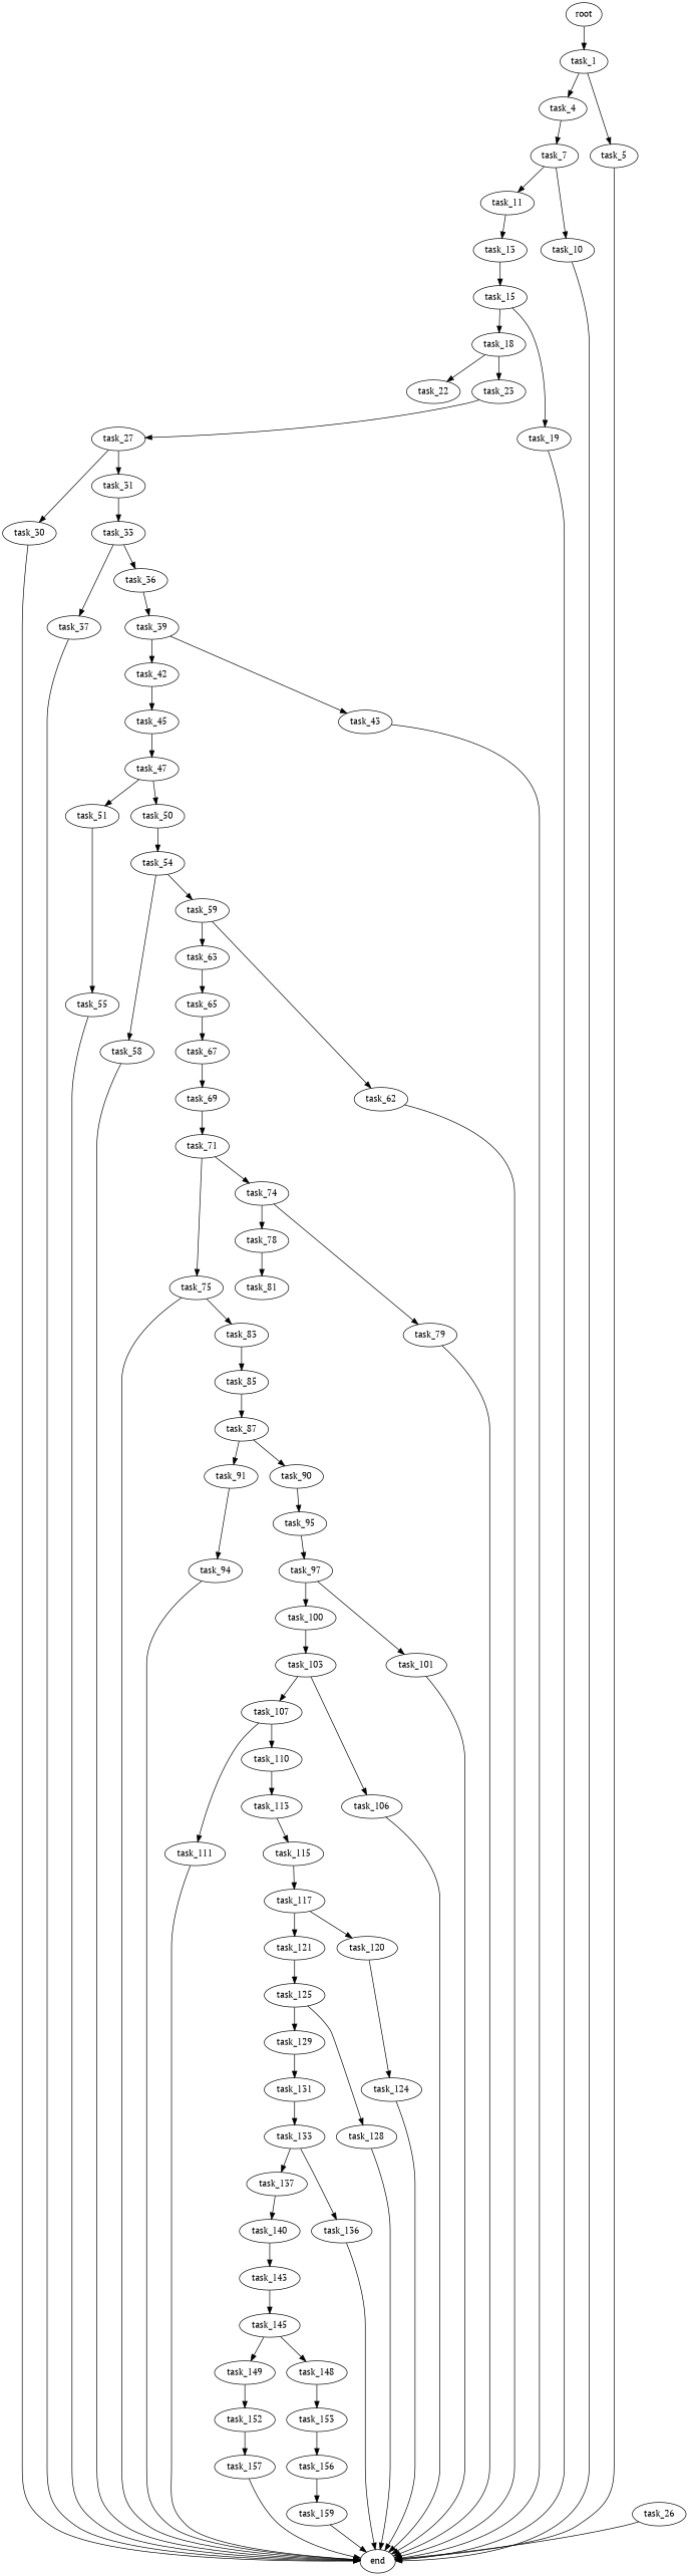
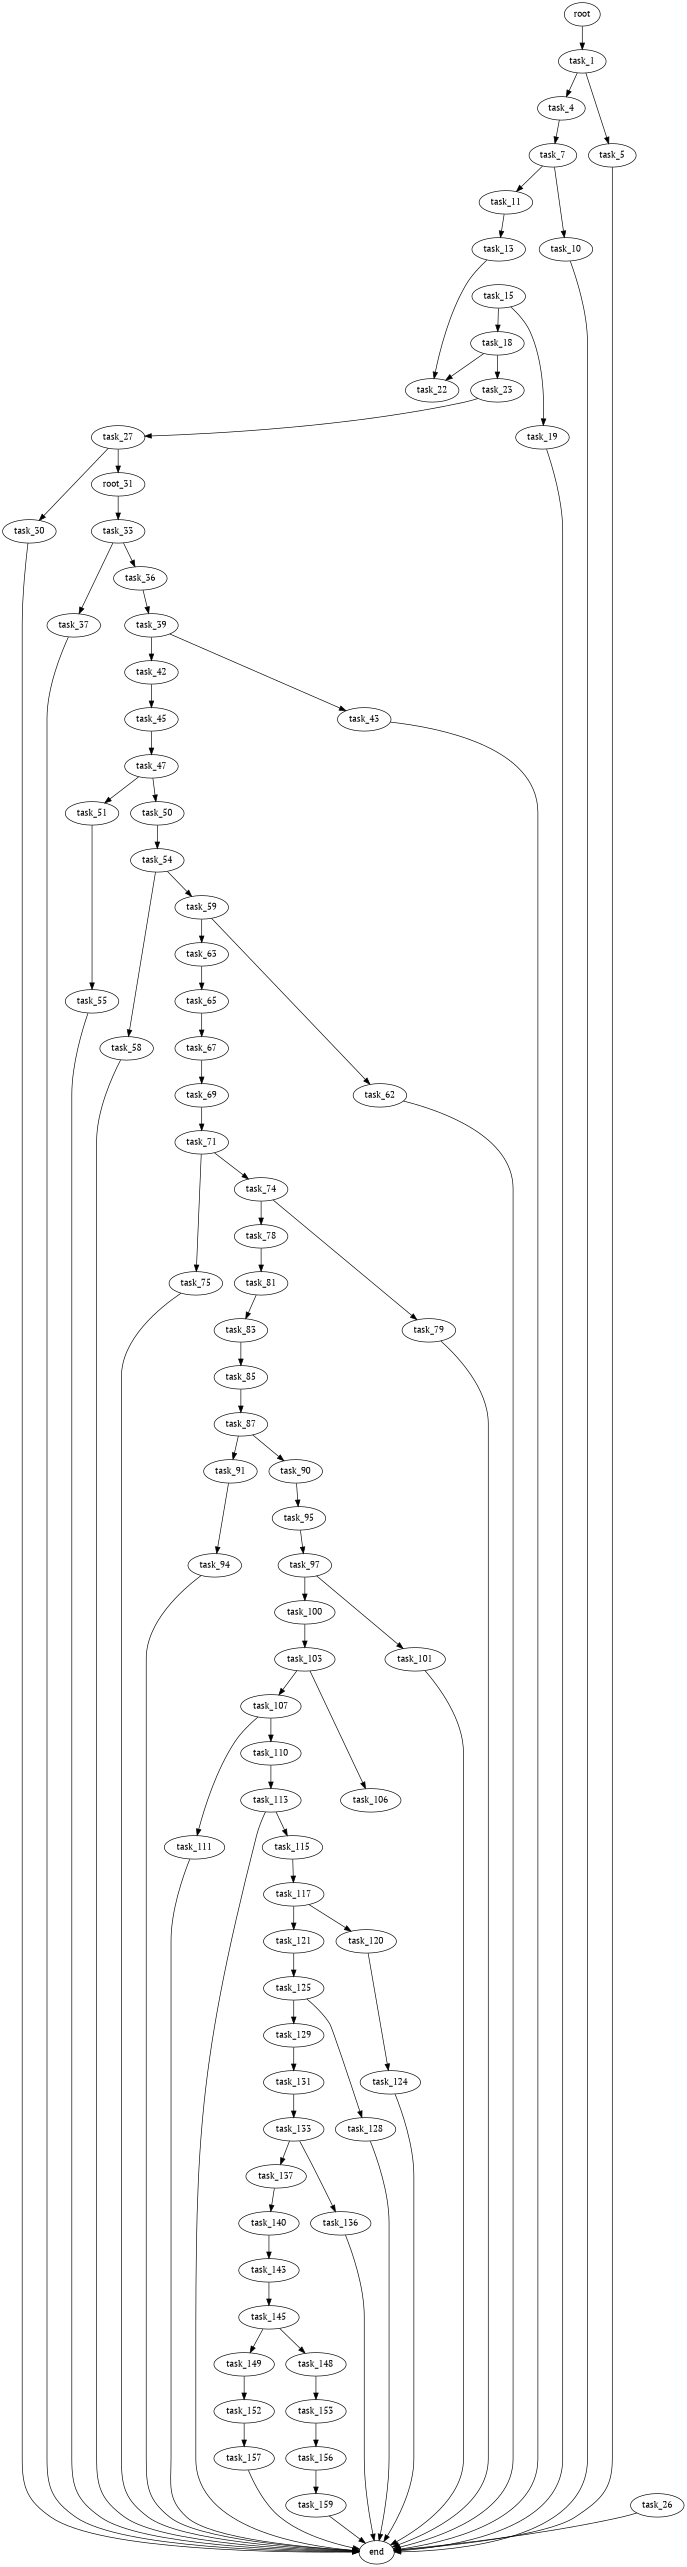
  digraph {
    fontname="PT Serif"
    node [fontname="PT Serif"]
    edge [fontname="PT Serif"]
    root
    task_1
    task_4
    task_5
    task_7
    end
    task_10
    task_11
    task_13
    task_15
    task_18
    task_19
    task_22
    task_23
    task_27
    task_26
    task_30
-   task_31
+   task_31 [label=root_31]
    task_33
    task_36
    task_37
    task_39
    task_42
    task_43
    task_45
    task_47
    task_50
    task_51
    task_54
    task_55
    task_58
    task_59
    task_62
    task_63
    task_65
    task_67
    task_69
    task_71
    task_74
    task_75
    task_78
    task_79
    task_81
    task_83
    task_85
    task_87
    task_90
    task_91
    task_95
    task_94
    task_97
    task_100
    task_101
    task_103
    task_106
    task_107
    task_110
    task_111
    task_113
    task_115
    task_117
    task_120
    task_121
    task_124
    task_125
    task_128
    task_129
    task_131
    task_133
    task_136
    task_137
    task_140
    task_143
    task_145
    task_148
    task_149
    task_153
    task_152
    task_156
    task_157
    task_159
    root -> task_1
    task_1 -> task_4
    task_1 -> task_5
    task_4 -> task_7
    task_5 -> end
    task_7 -> task_10
    task_7 -> task_11
    task_10 -> end
    task_11 -> task_13
-   task_13 -> task_15
+   task_13 -> task_22
    task_15 -> task_18
    task_15 -> task_19
    task_18 -> task_22
    task_18 -> task_23
    task_19 -> end
    task_23 -> task_27
    task_27 -> task_30
    task_27 -> task_31
    task_26 -> end
    task_30 -> end
    task_31 -> task_33
    task_33 -> task_36
    task_33 -> task_37
    task_36 -> task_39
    task_37 -> end
    task_39 -> task_42
    task_39 -> task_43
    task_42 -> task_45
    task_43 -> end
    task_45 -> task_47
    task_47 -> task_50
    task_47 -> task_51
    task_50 -> task_54
    task_51 -> task_55
    task_54 -> task_58
    task_54 -> task_59
    task_55 -> end
    task_58 -> end
    task_59 -> task_62
    task_59 -> task_63
    task_62 -> end
    task_63 -> task_65
    task_65 -> task_67
    task_67 -> task_69
    task_69 -> task_71
    task_71 -> task_74
    task_71 -> task_75
    task_74 -> task_78
    task_74 -> task_79
    task_75 -> end
    task_78 -> task_81
    task_79 -> end
-   task_75 -> task_83
+   task_81 -> task_83
    task_83 -> task_85
    task_85 -> task_87
    task_87 -> task_90
    task_87 -> task_91
    task_90 -> task_95
    task_91 -> task_94
    task_95 -> task_97
    task_94 -> end
    task_97 -> task_100
    task_97 -> task_101
    task_100 -> task_103
    task_101 -> end
    task_103 -> task_106
    task_103 -> task_107
-   task_106 -> end
+   task_113 -> end
    task_107 -> task_110
    task_107 -> task_111
    task_110 -> task_113
    task_111 -> end
    task_113 -> task_115
    task_115 -> task_117
    task_117 -> task_120
    task_117 -> task_121
    task_120 -> task_124
    task_121 -> task_125
    task_124 -> end
    task_125 -> task_128
    task_125 -> task_129
    task_128 -> end
    task_129 -> task_131
    task_131 -> task_133
    task_133 -> task_136
    task_133 -> task_137
    task_136 -> end
    task_137 -> task_140
    task_140 -> task_143
    task_143 -> task_145
    task_145 -> task_148
    task_145 -> task_149
    task_148 -> task_153
    task_149 -> task_152
    task_153 -> task_156
    task_152 -> task_157
    task_156 -> task_159
    task_157 -> end
    task_159 -> end
  }
